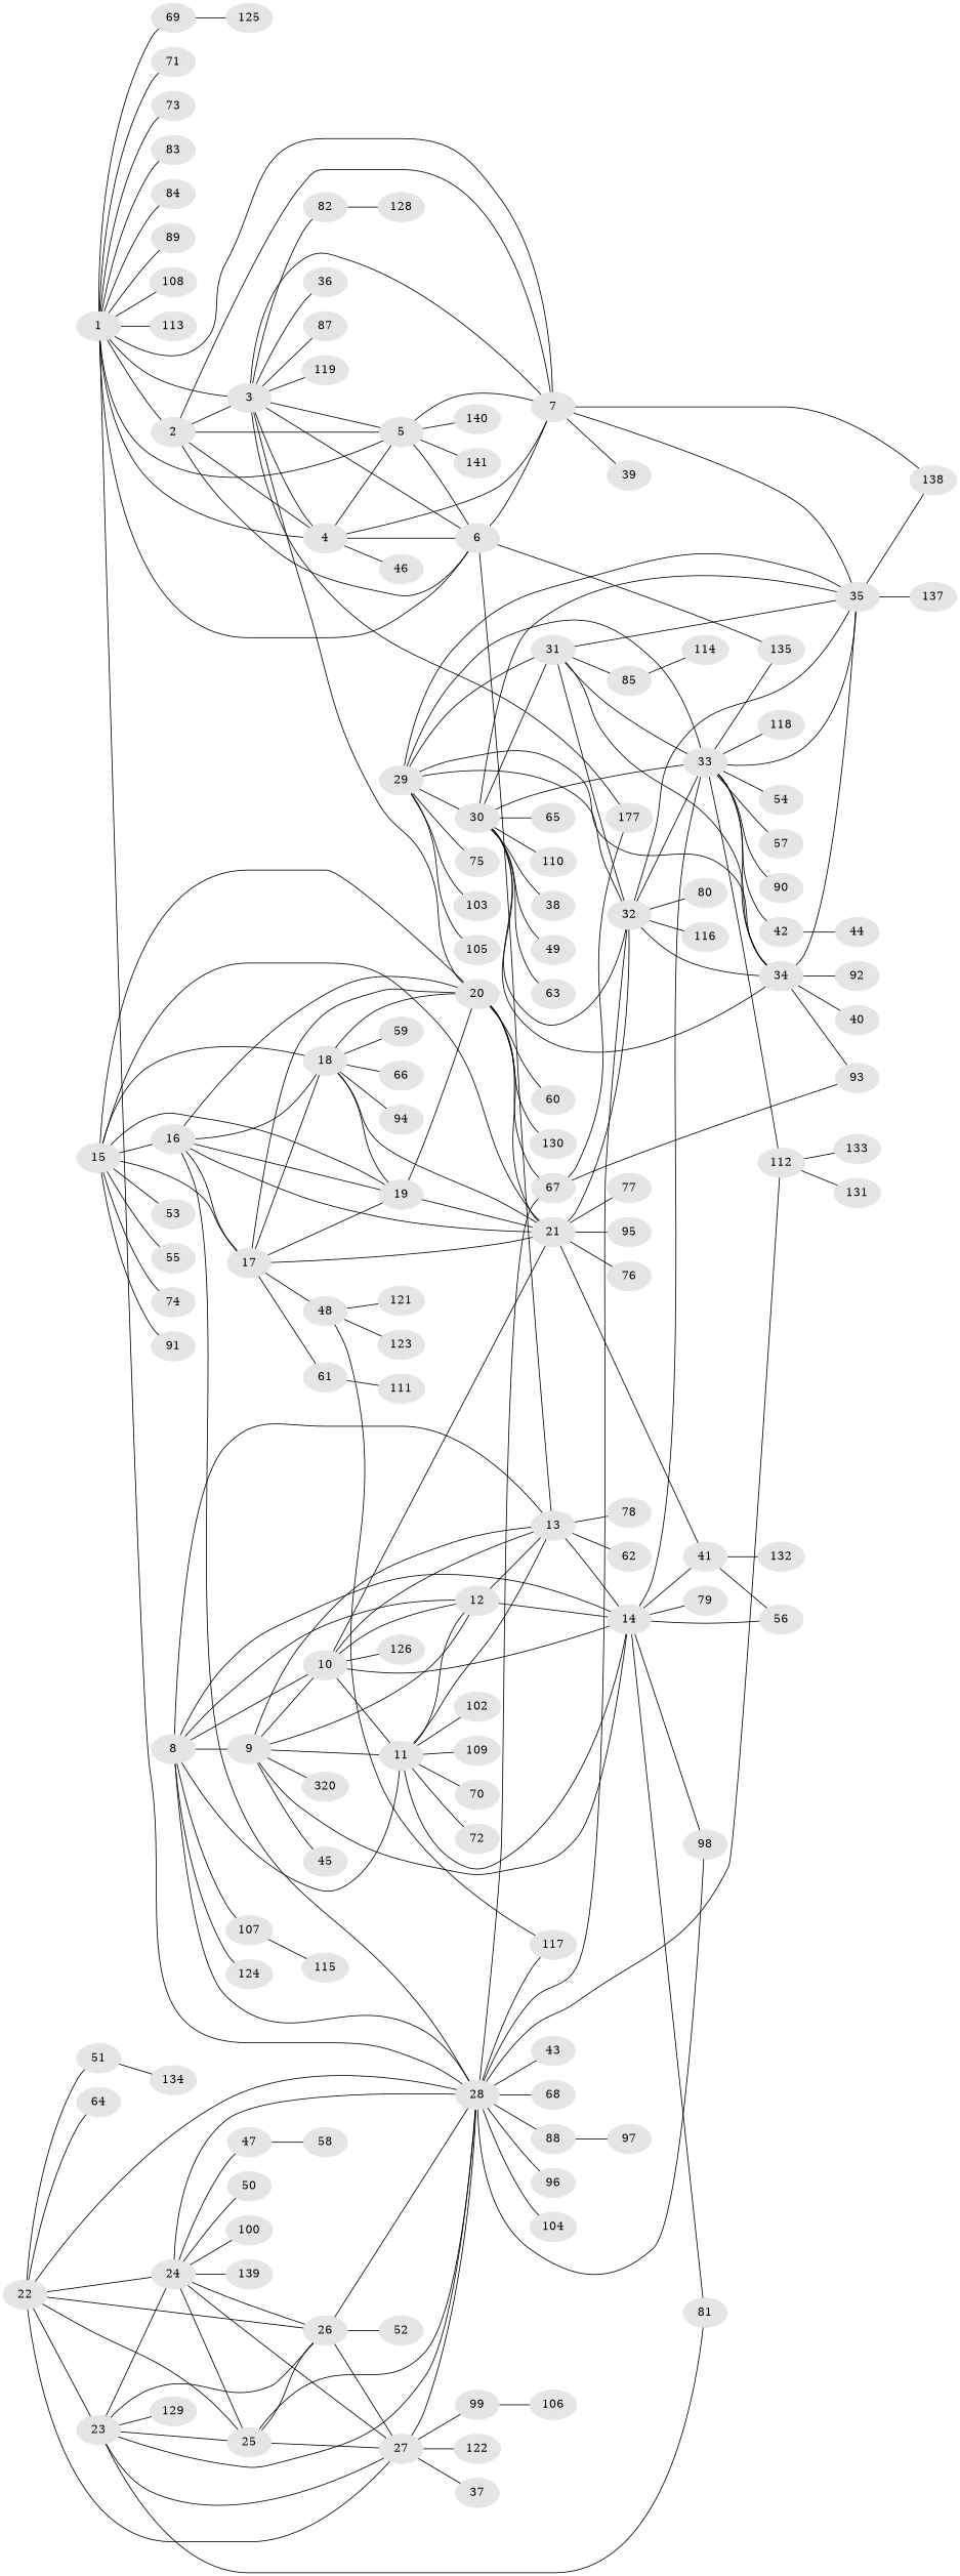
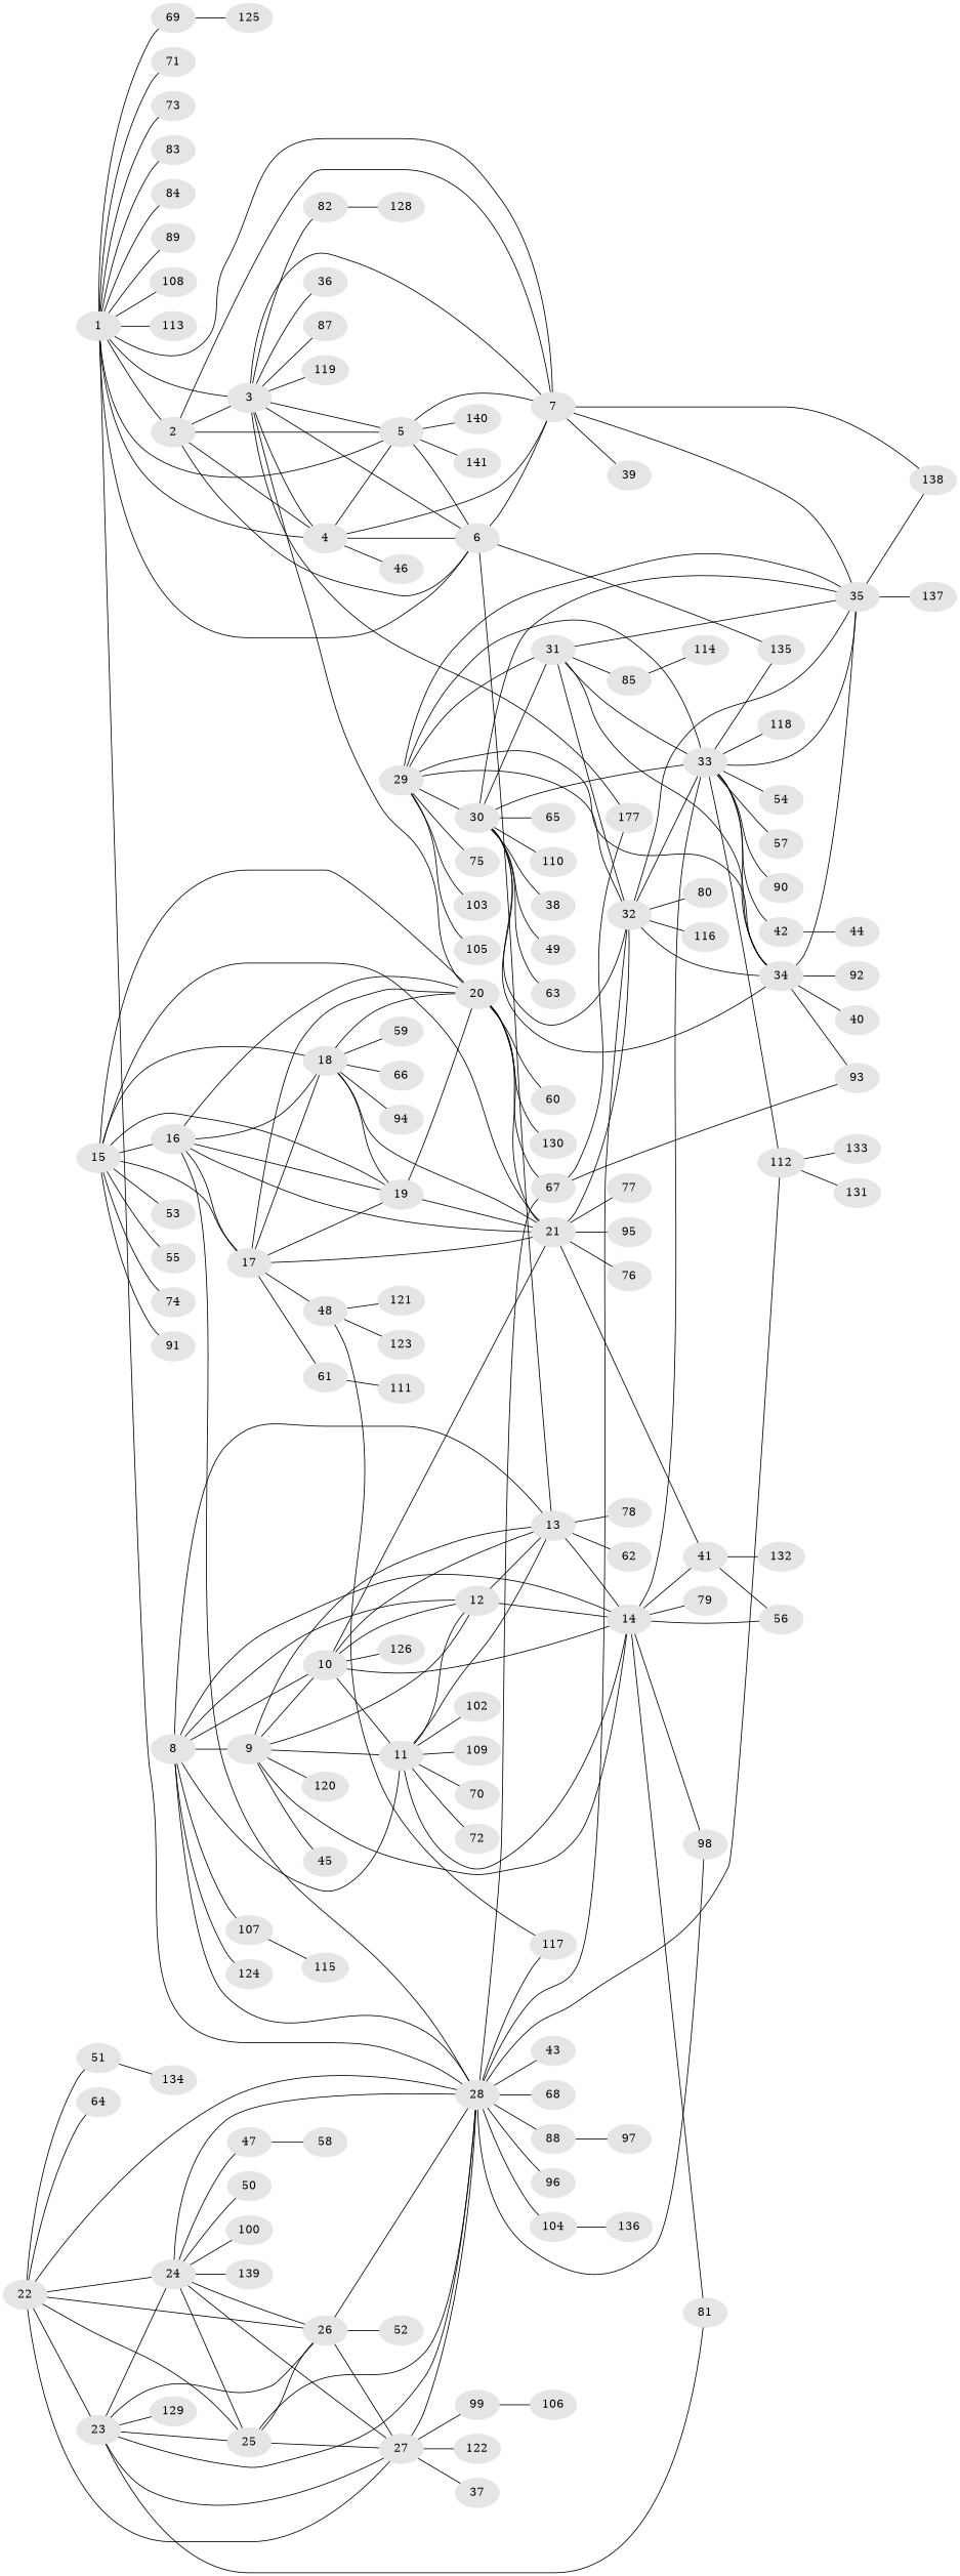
  graph {
    rankdir=LR
    node [color=gray90 style=filled]
    1
    2
    3
    4
    5
    6
    7
    28
    69
    71
    73
    83
    84
    89
    108
    113
    20
    36
    82
    87
    119
    n22 [label=177]
    46
    140
    141
    13
    135
    35
    39
    138
    98
    67
    32
    43
    68
    88
    96
    104
    112
    117
    125
    21
    60
    130
    128
    14
    62
    78
    137
    8
    9
    10
    11
    12
    107
    124
    45
-   120 [label=320]
+   120
    126
    70
    72
    102
    109
    33
    41
    56
    79
    81
    115
    76
    77
    95
    34
    42
    54
    57
    90
    118
    132
    15
    16
    17
    18
    19
    53
    55
    74
    91
    48
    61
    59
    66
    94
    121
    123
    111
    93
    80
    116
    22
    23
    24
    25
    26
    27
    51
    64
    129
    47
    50
    100
    139
    52
    37
    99
    122
    134
    58
    106
    97
+   136
    131
    133
    29
    30
    31
    75
    103
    105
    38
    49
    63
    65
    110
    85
    40
    92
    114
    44
    1 -- 2
    1 -- 3
    1 -- 4
    1 -- 5
    1 -- 6
    1 -- 7
    1 -- 28
    1 -- 69
    1 -- 71
    1 -- 73
    1 -- 83
    1 -- 84
    1 -- 89
    1 -- 108
    1 -- 113
    2 -- 3
    2 -- 4
    2 -- 5
    2 -- 6
    2 -- 7
    3 -- 4
    3 -- 5
    3 -- 6
    3 -- 7
    3 -- 20
    3 -- 36
    3 -- 82
    3 -- 87
    3 -- 119
    3 -- n22
    4 -- 5
    4 -- 6
    4 -- 7
    4 -- 46
    5 -- 6
    5 -- 7
    5 -- 140
    5 -- 141
    6 -- 7
    6 -- 13
    6 -- 135
    7 -- 35
    7 -- 39
    7 -- 138
    28 -- 98
    28 -- 67
    28 -- 32
    28 -- 43
    28 -- 68
    28 -- 88
    28 -- 96
    28 -- 104
    28 -- 112
    28 -- 117
    69 -- 125
    20 -- 67
    20 -- 21
    20 -- 60
    20 -- 130
    82 -- 128
    13 -- 14
    13 -- 62
    13 -- 78
    35 -- 138
    35 -- 137
    67 -- n22
    67 -- 93
    32 -- 35
    32 -- 33
    32 -- 34
    32 -- 80
    32 -- 116
    88 -- 97
+   104 -- 136
    112 -- 131
    112 -- 133
    21 -- 32
    21 -- 41
    21 -- 76
    21 -- 77
    21 -- 95
    14 -- 98
    14 -- 33
    14 -- 41
    14 -- 56
    14 -- 79
    14 -- 81
    8 -- 28
    8 -- 13
    8 -- 14
    8 -- 9
    8 -- 10
    8 -- 11
    8 -- 12
    8 -- 107
    8 -- 124
    9 -- 13
    9 -- 14
    9 -- 10
    9 -- 11
    9 -- 12
    9 -- 45
    9 -- 120
    10 -- 13
    10 -- 21
    10 -- 14
    10 -- 11
    10 -- 12
    10 -- 126
    11 -- 13
    11 -- 14
    11 -- 12
    11 -- 70
    11 -- 72
    11 -- 102
    11 -- 109
    12 -- 13
    12 -- 14
    107 -- 115
    33 -- 135
    33 -- 35
    33 -- 112
    33 -- 34
    33 -- 42
    33 -- 54
    33 -- 57
    33 -- 90
    33 -- 118
    41 -- 56
    41 -- 132
    34 -- 35
    34 -- 93
    34 -- 40
    34 -- 92
    42 -- 44
    15 -- 20
    15 -- 21
    15 -- 16
    15 -- 17
    15 -- 18
    15 -- 19
    15 -- 53
    15 -- 55
    15 -- 74
    15 -- 91
    16 -- 28
    16 -- 20
    16 -- 21
    16 -- 17
    16 -- 18
    16 -- 19
    17 -- 20
    17 -- 21
    17 -- 18
    17 -- 19
    17 -- 48
    17 -- 61
    18 -- 20
    18 -- 21
    18 -- 19
    18 -- 59
    18 -- 66
    18 -- 94
    19 -- 20
    19 -- 21
    48 -- 117
    48 -- 121
    48 -- 123
    61 -- 111
    22 -- 28
    22 -- 23
    22 -- 24
    22 -- 25
    22 -- 26
    22 -- 27
    22 -- 51
    22 -- 64
    23 -- 28
    23 -- 81
    23 -- 24
    23 -- 25
    23 -- 26
    23 -- 27
    23 -- 129
    24 -- 28
    24 -- 25
    24 -- 26
    24 -- 27
    24 -- 47
    24 -- 50
    24 -- 100
    24 -- 139
    25 -- 28
    25 -- 26
    25 -- 27
    26 -- 28
    26 -- 27
    26 -- 52
    27 -- 28
    27 -- 37
    27 -- 99
    27 -- 122
    51 -- 134
    47 -- 58
    99 -- 106
    29 -- 35
    29 -- 32
    29 -- 33
    29 -- 34
    29 -- 30
    29 -- 31
    29 -- 75
    29 -- 103
    29 -- 105
    30 -- 35
    30 -- 32
    30 -- 33
    30 -- 34
    30 -- 31
    30 -- 38
    30 -- 49
    30 -- 63
    30 -- 65
    30 -- 110
    31 -- 35
    31 -- 32
    31 -- 33
    31 -- 34
    31 -- 85
    85 -- 114
  }
